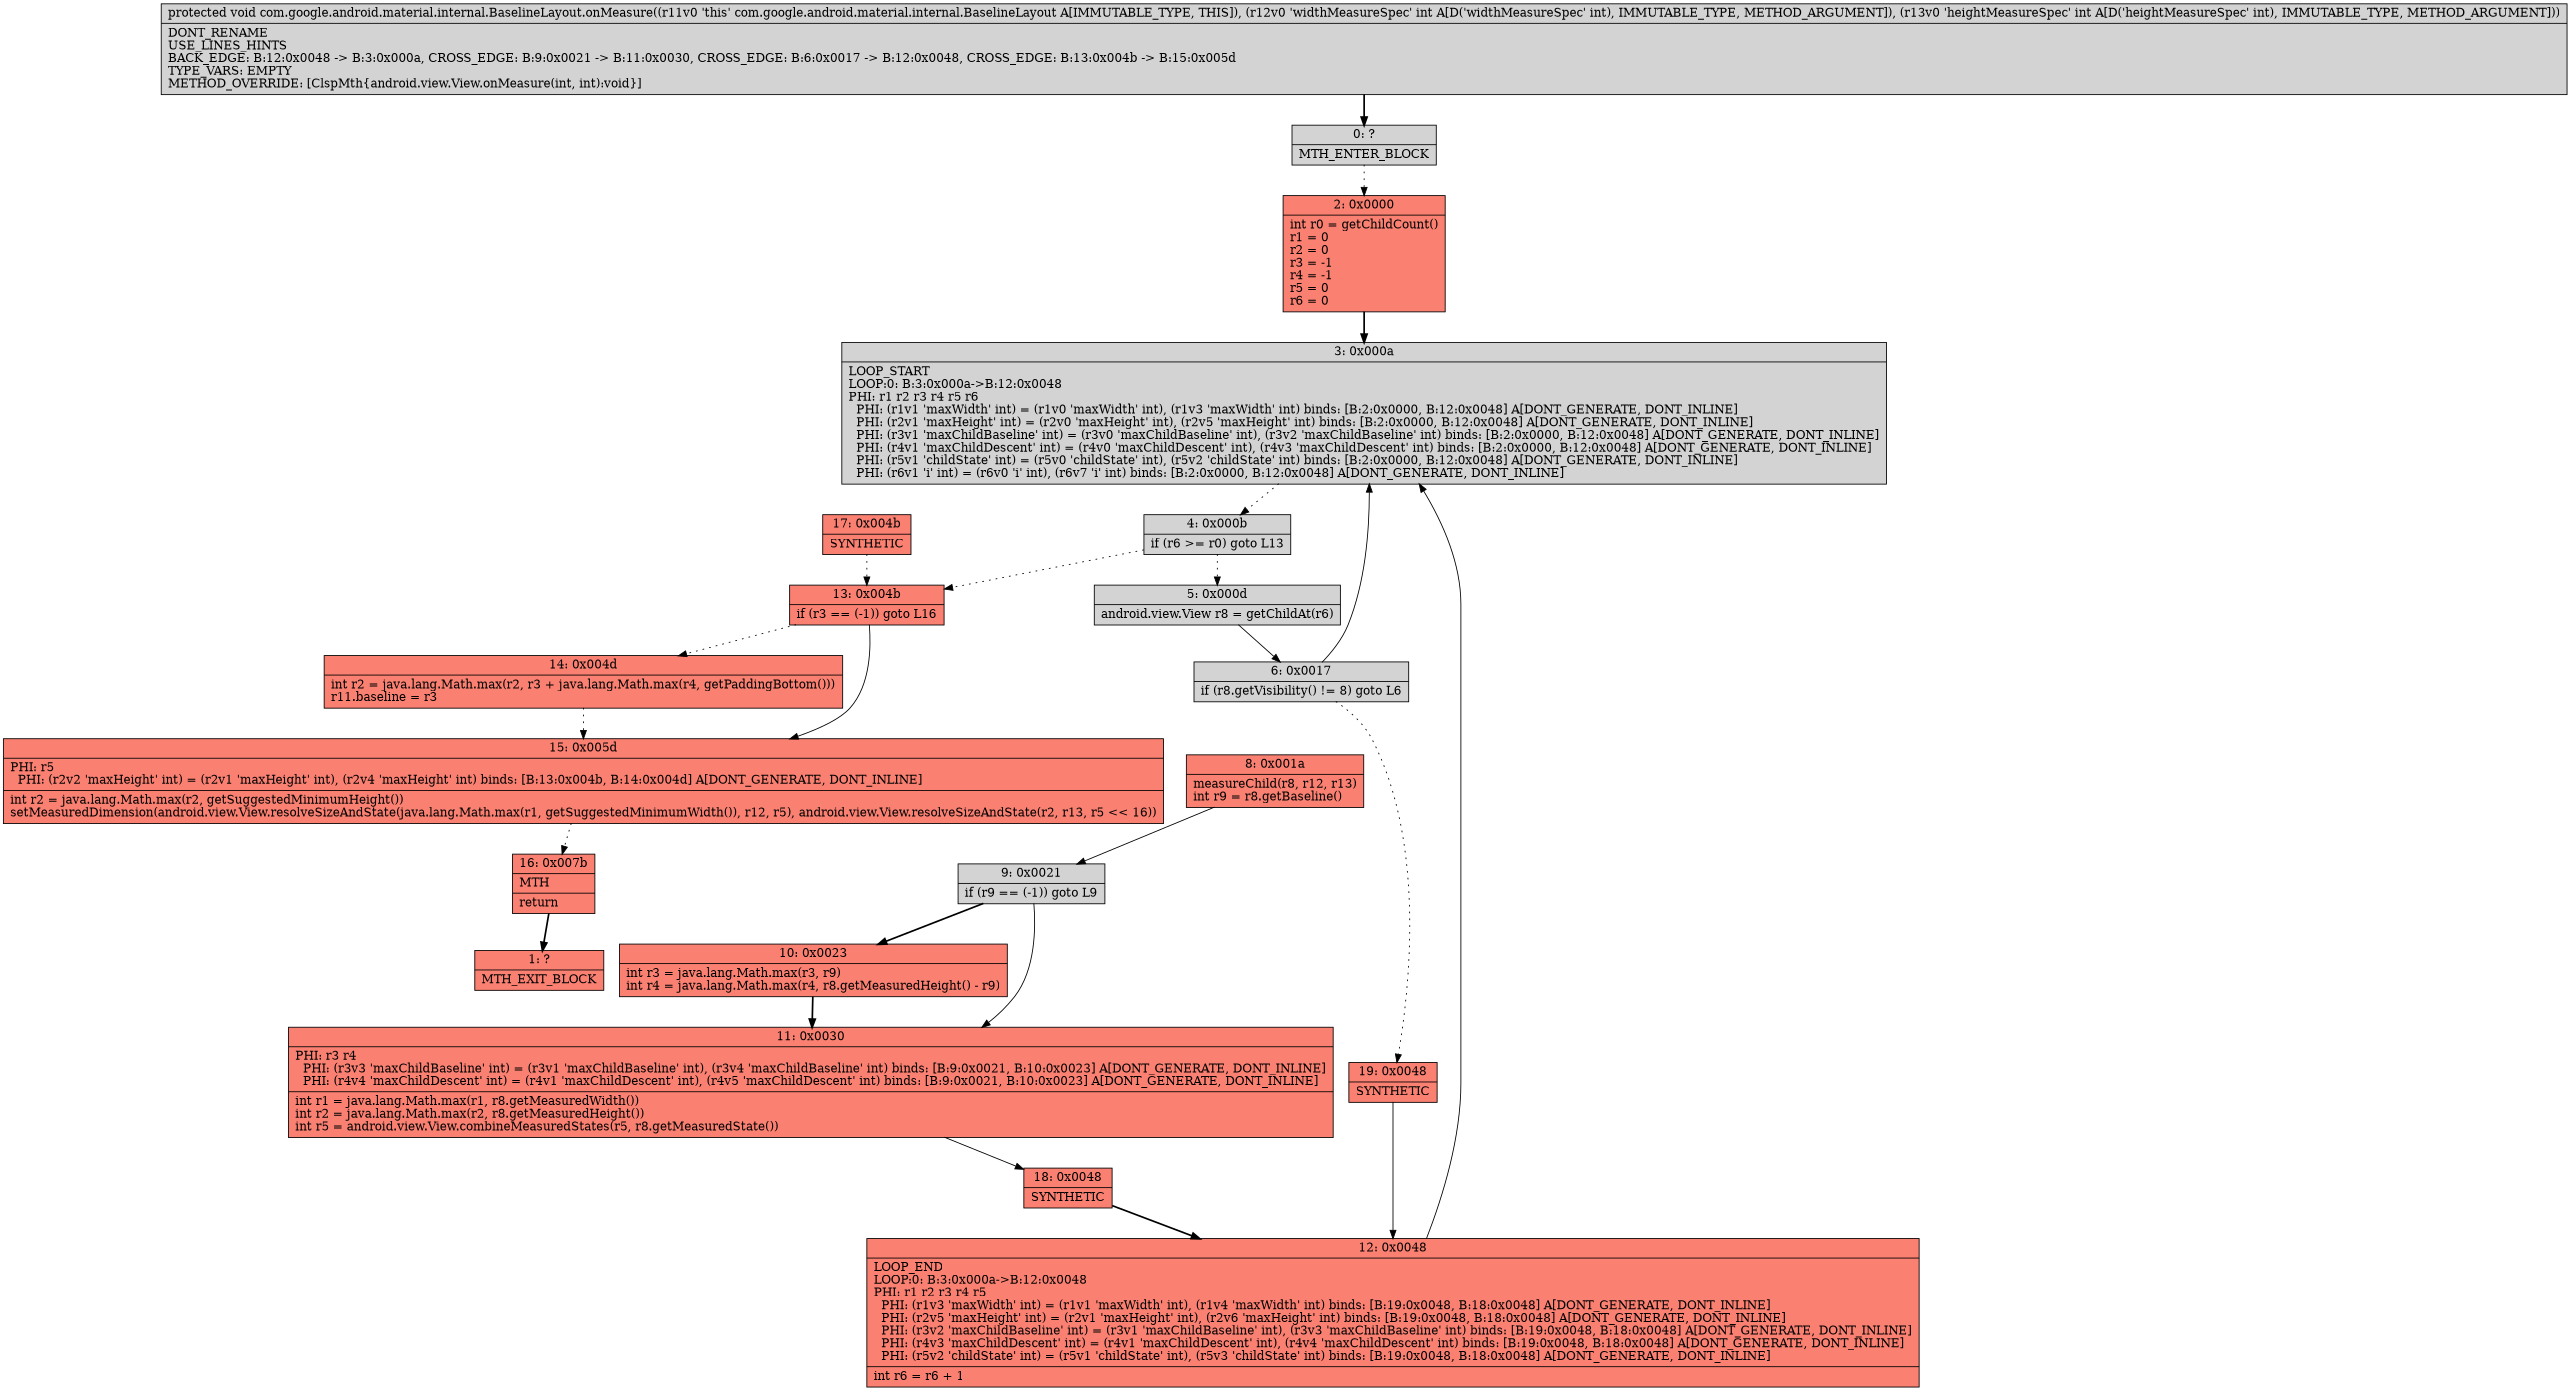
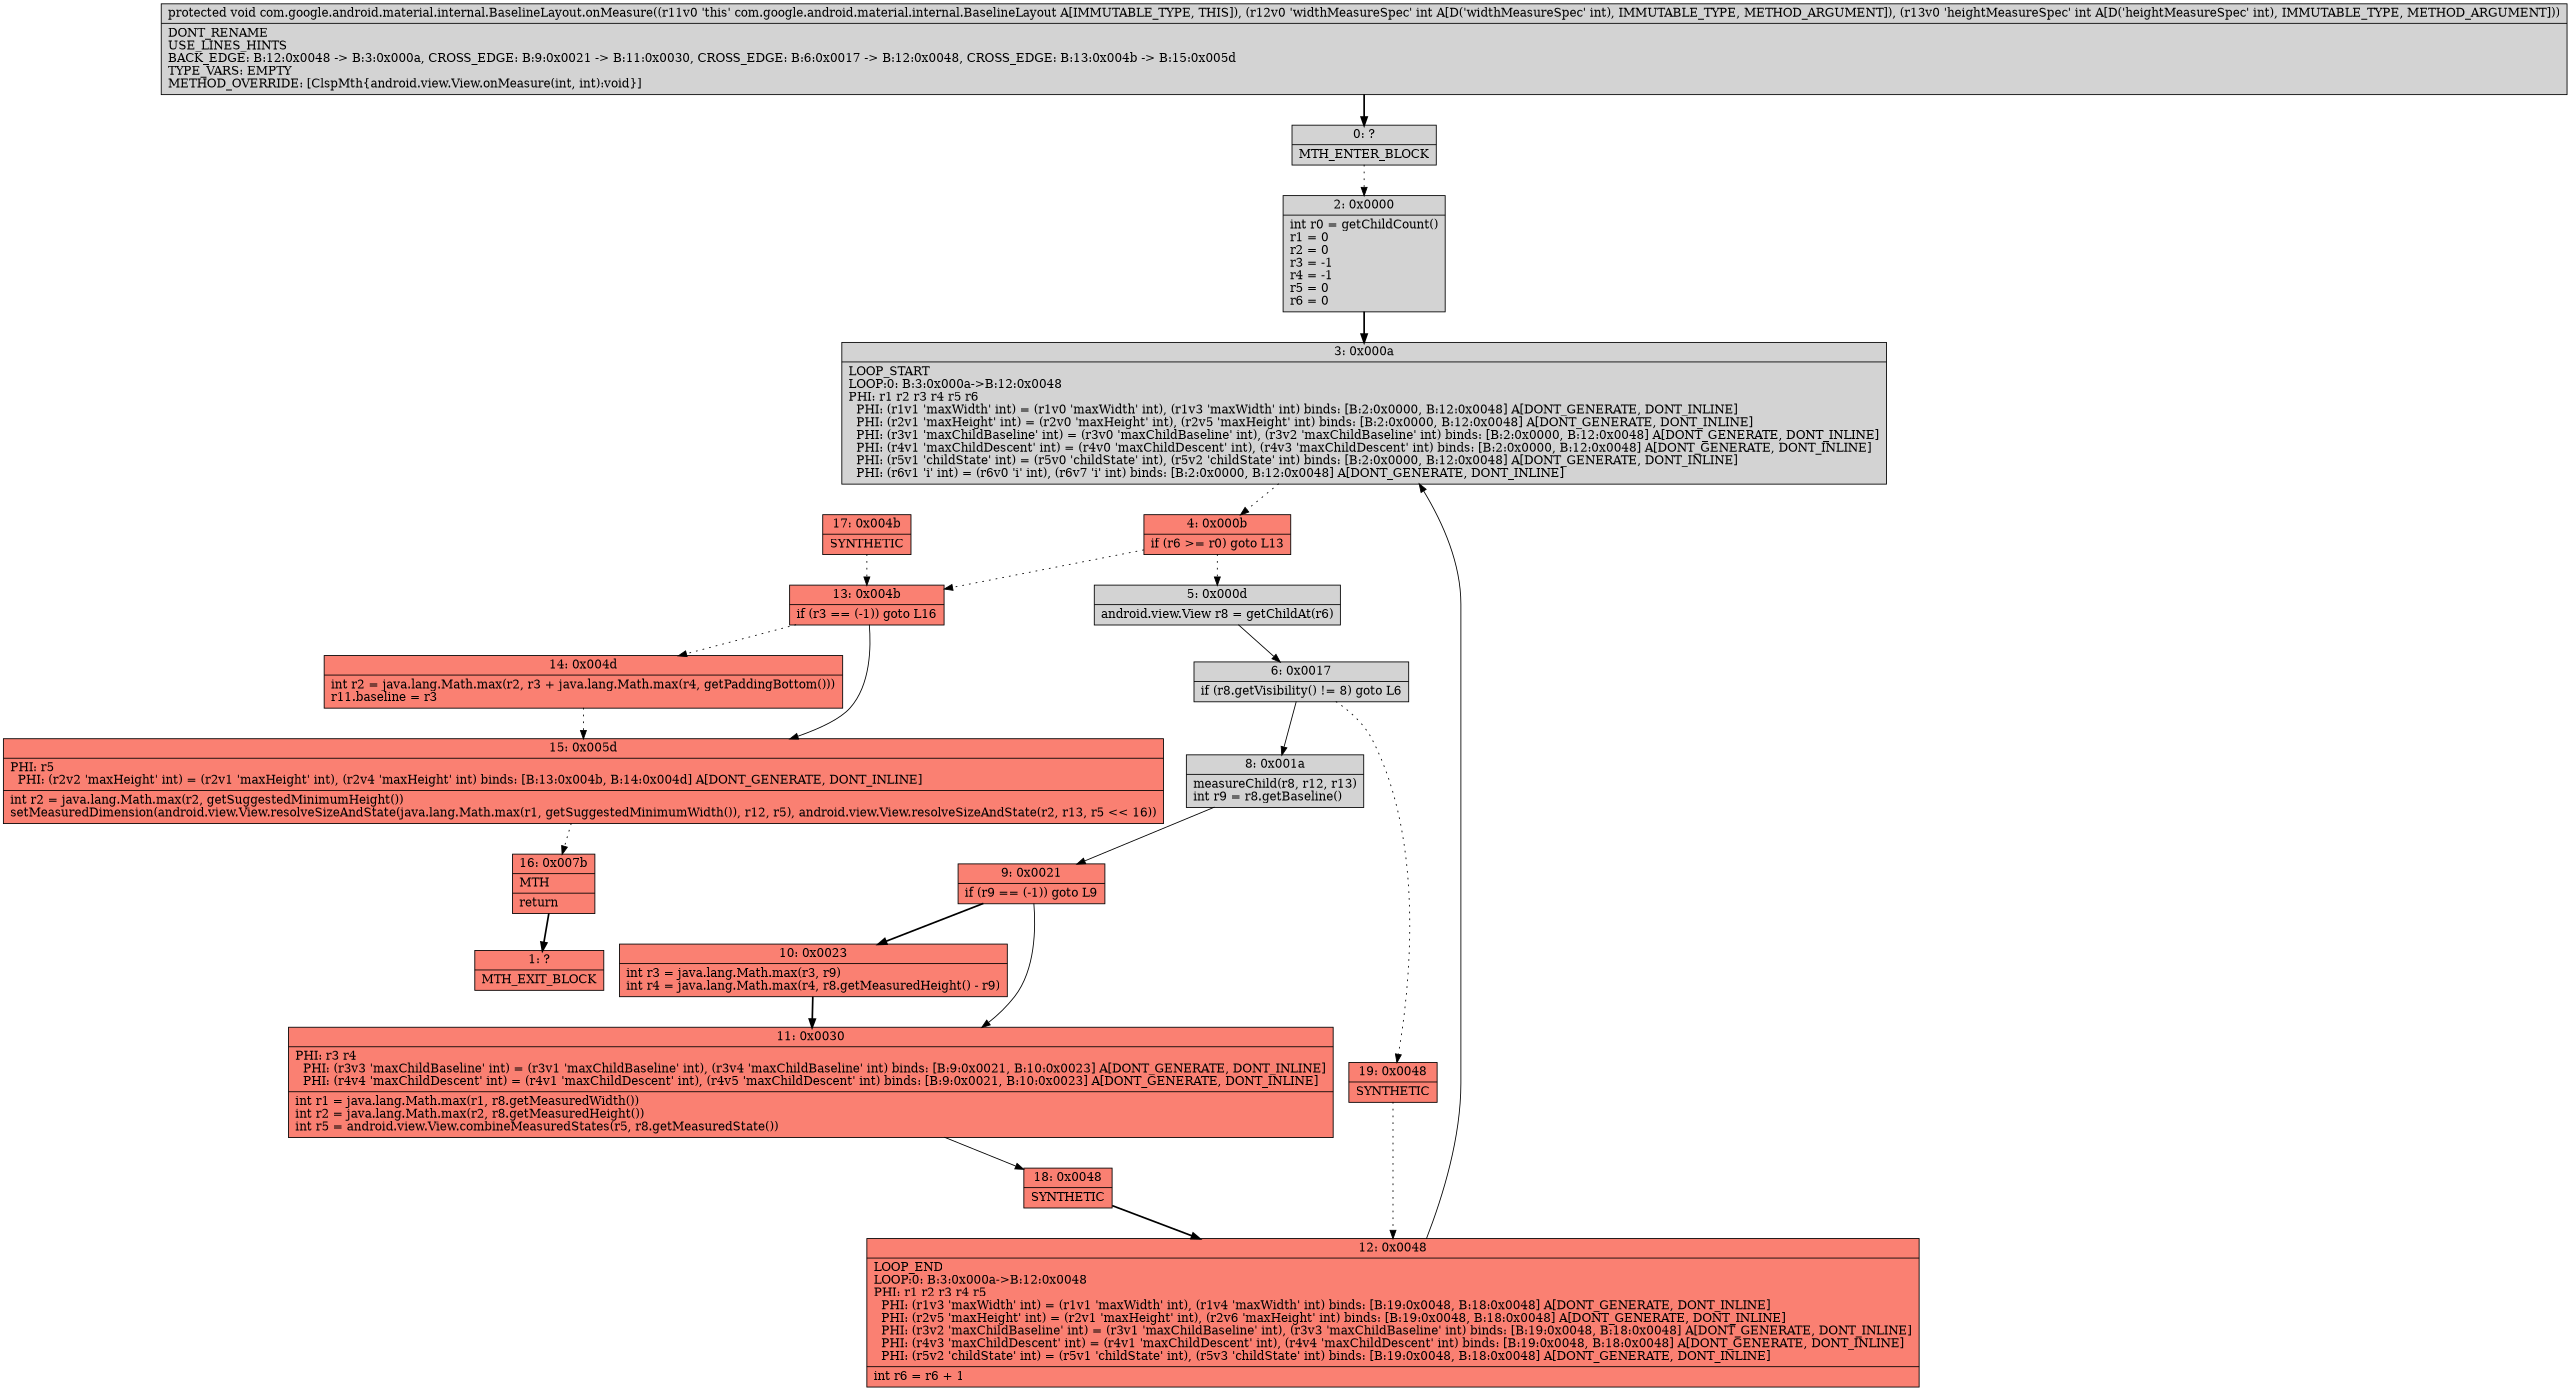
  digraph {
    node [fillcolor=salmon shape=record style=filled]
    edge [style=dotted]
    n1 [fillcolor=lightgrey label="{0\:\ ?|MTH_ENTER_BLOCK\l}"]
-   n2 [label="{2\:\ 0x0000|int r0 = getChildCount()\lr1 = 0\lr2 = 0\lr3 = \-1\lr4 = \-1\lr5 = 0\lr6 = 0\l}"]
+   n2 [fillcolor=lightgrey label="{2\:\ 0x0000|int r0 = getChildCount()\lr1 = 0\lr2 = 0\lr3 = \-1\lr4 = \-1\lr5 = 0\lr6 = 0\l}"]
    n3 [fillcolor=lightgrey label="{3\:\ 0x000a|LOOP_START\lLOOP:0: B:3:0x000a\-\>B:12:0x0048\lPHI: r1 r2 r3 r4 r5 r6 \l  PHI: (r1v1 'maxWidth' int) = (r1v0 'maxWidth' int), (r1v3 'maxWidth' int) binds: [B:2:0x0000, B:12:0x0048] A[DONT_GENERATE, DONT_INLINE]\l  PHI: (r2v1 'maxHeight' int) = (r2v0 'maxHeight' int), (r2v5 'maxHeight' int) binds: [B:2:0x0000, B:12:0x0048] A[DONT_GENERATE, DONT_INLINE]\l  PHI: (r3v1 'maxChildBaseline' int) = (r3v0 'maxChildBaseline' int), (r3v2 'maxChildBaseline' int) binds: [B:2:0x0000, B:12:0x0048] A[DONT_GENERATE, DONT_INLINE]\l  PHI: (r4v1 'maxChildDescent' int) = (r4v0 'maxChildDescent' int), (r4v3 'maxChildDescent' int) binds: [B:2:0x0000, B:12:0x0048] A[DONT_GENERATE, DONT_INLINE]\l  PHI: (r5v1 'childState' int) = (r5v0 'childState' int), (r5v2 'childState' int) binds: [B:2:0x0000, B:12:0x0048] A[DONT_GENERATE, DONT_INLINE]\l  PHI: (r6v1 'i' int) = (r6v0 'i' int), (r6v7 'i' int) binds: [B:2:0x0000, B:12:0x0048] A[DONT_GENERATE, DONT_INLINE]\l}"]
-   n4 [fillcolor=lightgrey label="{4\:\ 0x000b|if (r6 \>= r0) goto L13\l}"]
+   n4 [label="{4\:\ 0x000b|if (r6 \>= r0) goto L13\l}"]
    n5 [fillcolor=lightgrey label="{5\:\ 0x000d|android.view.View r8 = getChildAt(r6)\l}"]
    n6 [label="{13\:\ 0x004b|if (r3 == (\-1)) goto L16\l}"]
    n7 [fillcolor=lightgrey label="{6\:\ 0x0017|if (r8.getVisibility() != 8) goto L6\l}"]
    n8 [label="{17\:\ 0x004b|SYNTHETIC\l}"]
-   n9 [label="{8\:\ 0x001a|measureChild(r8, r12, r13)\lint r9 = r8.getBaseline()\l}"]
+   n9 [fillcolor=lightgrey label="{8\:\ 0x001a|measureChild(r8, r12, r13)\lint r9 = r8.getBaseline()\l}"]
    n10 [label="{19\:\ 0x0048|SYNTHETIC\l}"]
-   n11 [fillcolor=lightgrey label="{9\:\ 0x0021|if (r9 == (\-1)) goto L9\l}"]
+   n11 [label="{9\:\ 0x0021|if (r9 == (\-1)) goto L9\l}"]
    n12 [label="{12\:\ 0x0048|LOOP_END\lLOOP:0: B:3:0x000a\-\>B:12:0x0048\lPHI: r1 r2 r3 r4 r5 \l  PHI: (r1v3 'maxWidth' int) = (r1v1 'maxWidth' int), (r1v4 'maxWidth' int) binds: [B:19:0x0048, B:18:0x0048] A[DONT_GENERATE, DONT_INLINE]\l  PHI: (r2v5 'maxHeight' int) = (r2v1 'maxHeight' int), (r2v6 'maxHeight' int) binds: [B:19:0x0048, B:18:0x0048] A[DONT_GENERATE, DONT_INLINE]\l  PHI: (r3v2 'maxChildBaseline' int) = (r3v1 'maxChildBaseline' int), (r3v3 'maxChildBaseline' int) binds: [B:19:0x0048, B:18:0x0048] A[DONT_GENERATE, DONT_INLINE]\l  PHI: (r4v3 'maxChildDescent' int) = (r4v1 'maxChildDescent' int), (r4v4 'maxChildDescent' int) binds: [B:19:0x0048, B:18:0x0048] A[DONT_GENERATE, DONT_INLINE]\l  PHI: (r5v2 'childState' int) = (r5v1 'childState' int), (r5v3 'childState' int) binds: [B:19:0x0048, B:18:0x0048] A[DONT_GENERATE, DONT_INLINE]\l|int r6 = r6 + 1\l}"]
    n13 [label="{10\:\ 0x0023|int r3 = java.lang.Math.max(r3, r9)\lint r4 = java.lang.Math.max(r4, r8.getMeasuredHeight() \- r9)\l}"]
    n14 [label="{11\:\ 0x0030|PHI: r3 r4 \l  PHI: (r3v3 'maxChildBaseline' int) = (r3v1 'maxChildBaseline' int), (r3v4 'maxChildBaseline' int) binds: [B:9:0x0021, B:10:0x0023] A[DONT_GENERATE, DONT_INLINE]\l  PHI: (r4v4 'maxChildDescent' int) = (r4v1 'maxChildDescent' int), (r4v5 'maxChildDescent' int) binds: [B:9:0x0021, B:10:0x0023] A[DONT_GENERATE, DONT_INLINE]\l|int r1 = java.lang.Math.max(r1, r8.getMeasuredWidth())\lint r2 = java.lang.Math.max(r2, r8.getMeasuredHeight())\lint r5 = android.view.View.combineMeasuredStates(r5, r8.getMeasuredState())\l}"]
    n15 [label="{18\:\ 0x0048|SYNTHETIC\l}"]
    n16 [label="{14\:\ 0x004d|int r2 = java.lang.Math.max(r2, r3 + java.lang.Math.max(r4, getPaddingBottom()))\lr11.baseline = r3\l}"]
    n17 [label="{15\:\ 0x005d|PHI: r5 \l  PHI: (r2v2 'maxHeight' int) = (r2v1 'maxHeight' int), (r2v4 'maxHeight' int) binds: [B:13:0x004b, B:14:0x004d] A[DONT_GENERATE, DONT_INLINE]\l|int r2 = java.lang.Math.max(r2, getSuggestedMinimumHeight())\lsetMeasuredDimension(android.view.View.resolveSizeAndState(java.lang.Math.max(r1, getSuggestedMinimumWidth()), r12, r5), android.view.View.resolveSizeAndState(r2, r13, r5 \<\< 16))\l}"]
    n18 [label="{16\:\ 0x007b|MTH\l|return\l}"]
    n19 [label="{1\:\ ?|MTH_EXIT_BLOCK\l}"]
    n20 [fillcolor=lightgrey label="{protected void com.google.android.material.internal.BaselineLayout.onMeasure((r11v0 'this' com.google.android.material.internal.BaselineLayout A[IMMUTABLE_TYPE, THIS]), (r12v0 'widthMeasureSpec' int A[D('widthMeasureSpec' int), IMMUTABLE_TYPE, METHOD_ARGUMENT]), (r13v0 'heightMeasureSpec' int A[D('heightMeasureSpec' int), IMMUTABLE_TYPE, METHOD_ARGUMENT]))  | DONT_RENAME\lUSE_LINES_HINTS\lBACK_EDGE: B:12:0x0048 \-\> B:3:0x000a, CROSS_EDGE: B:9:0x0021 \-\> B:11:0x0030, CROSS_EDGE: B:6:0x0017 \-\> B:12:0x0048, CROSS_EDGE: B:13:0x004b \-\> B:15:0x005d\lTYPE_VARS: EMPTY\lMETHOD_OVERRIDE: [ClspMth\{android.view.View.onMeasure(int, int):void\}]\l}"]
    n1 -> n2
    n2 -> n3 [style=bold]
    n3 -> n4
    n4 -> n5
    n4 -> n6
    n5 -> n7 [style=solid]
    n6 -> n16
    n6 -> n17 [style=solid]
-   n7 -> n3 [style=solid]
+   n7 -> n9 [style=solid]
    n7 -> n10
    n8 -> n6
    n9 -> n11 [style=solid]
-   n10 -> n12 [style=solid]
+   n10 -> n12
    n11 -> n13 [style=bold]
    n11 -> n14 [style=solid]
    n12 -> n3 [style=solid]
    n13 -> n14 [style=bold]
    n14 -> n15 [style=solid]
    n15 -> n12 [style=bold]
    n16 -> n17
    n17 -> n18
    n18 -> n19 [style=bold]
    n20 -> n1 [style=bold]
  }
